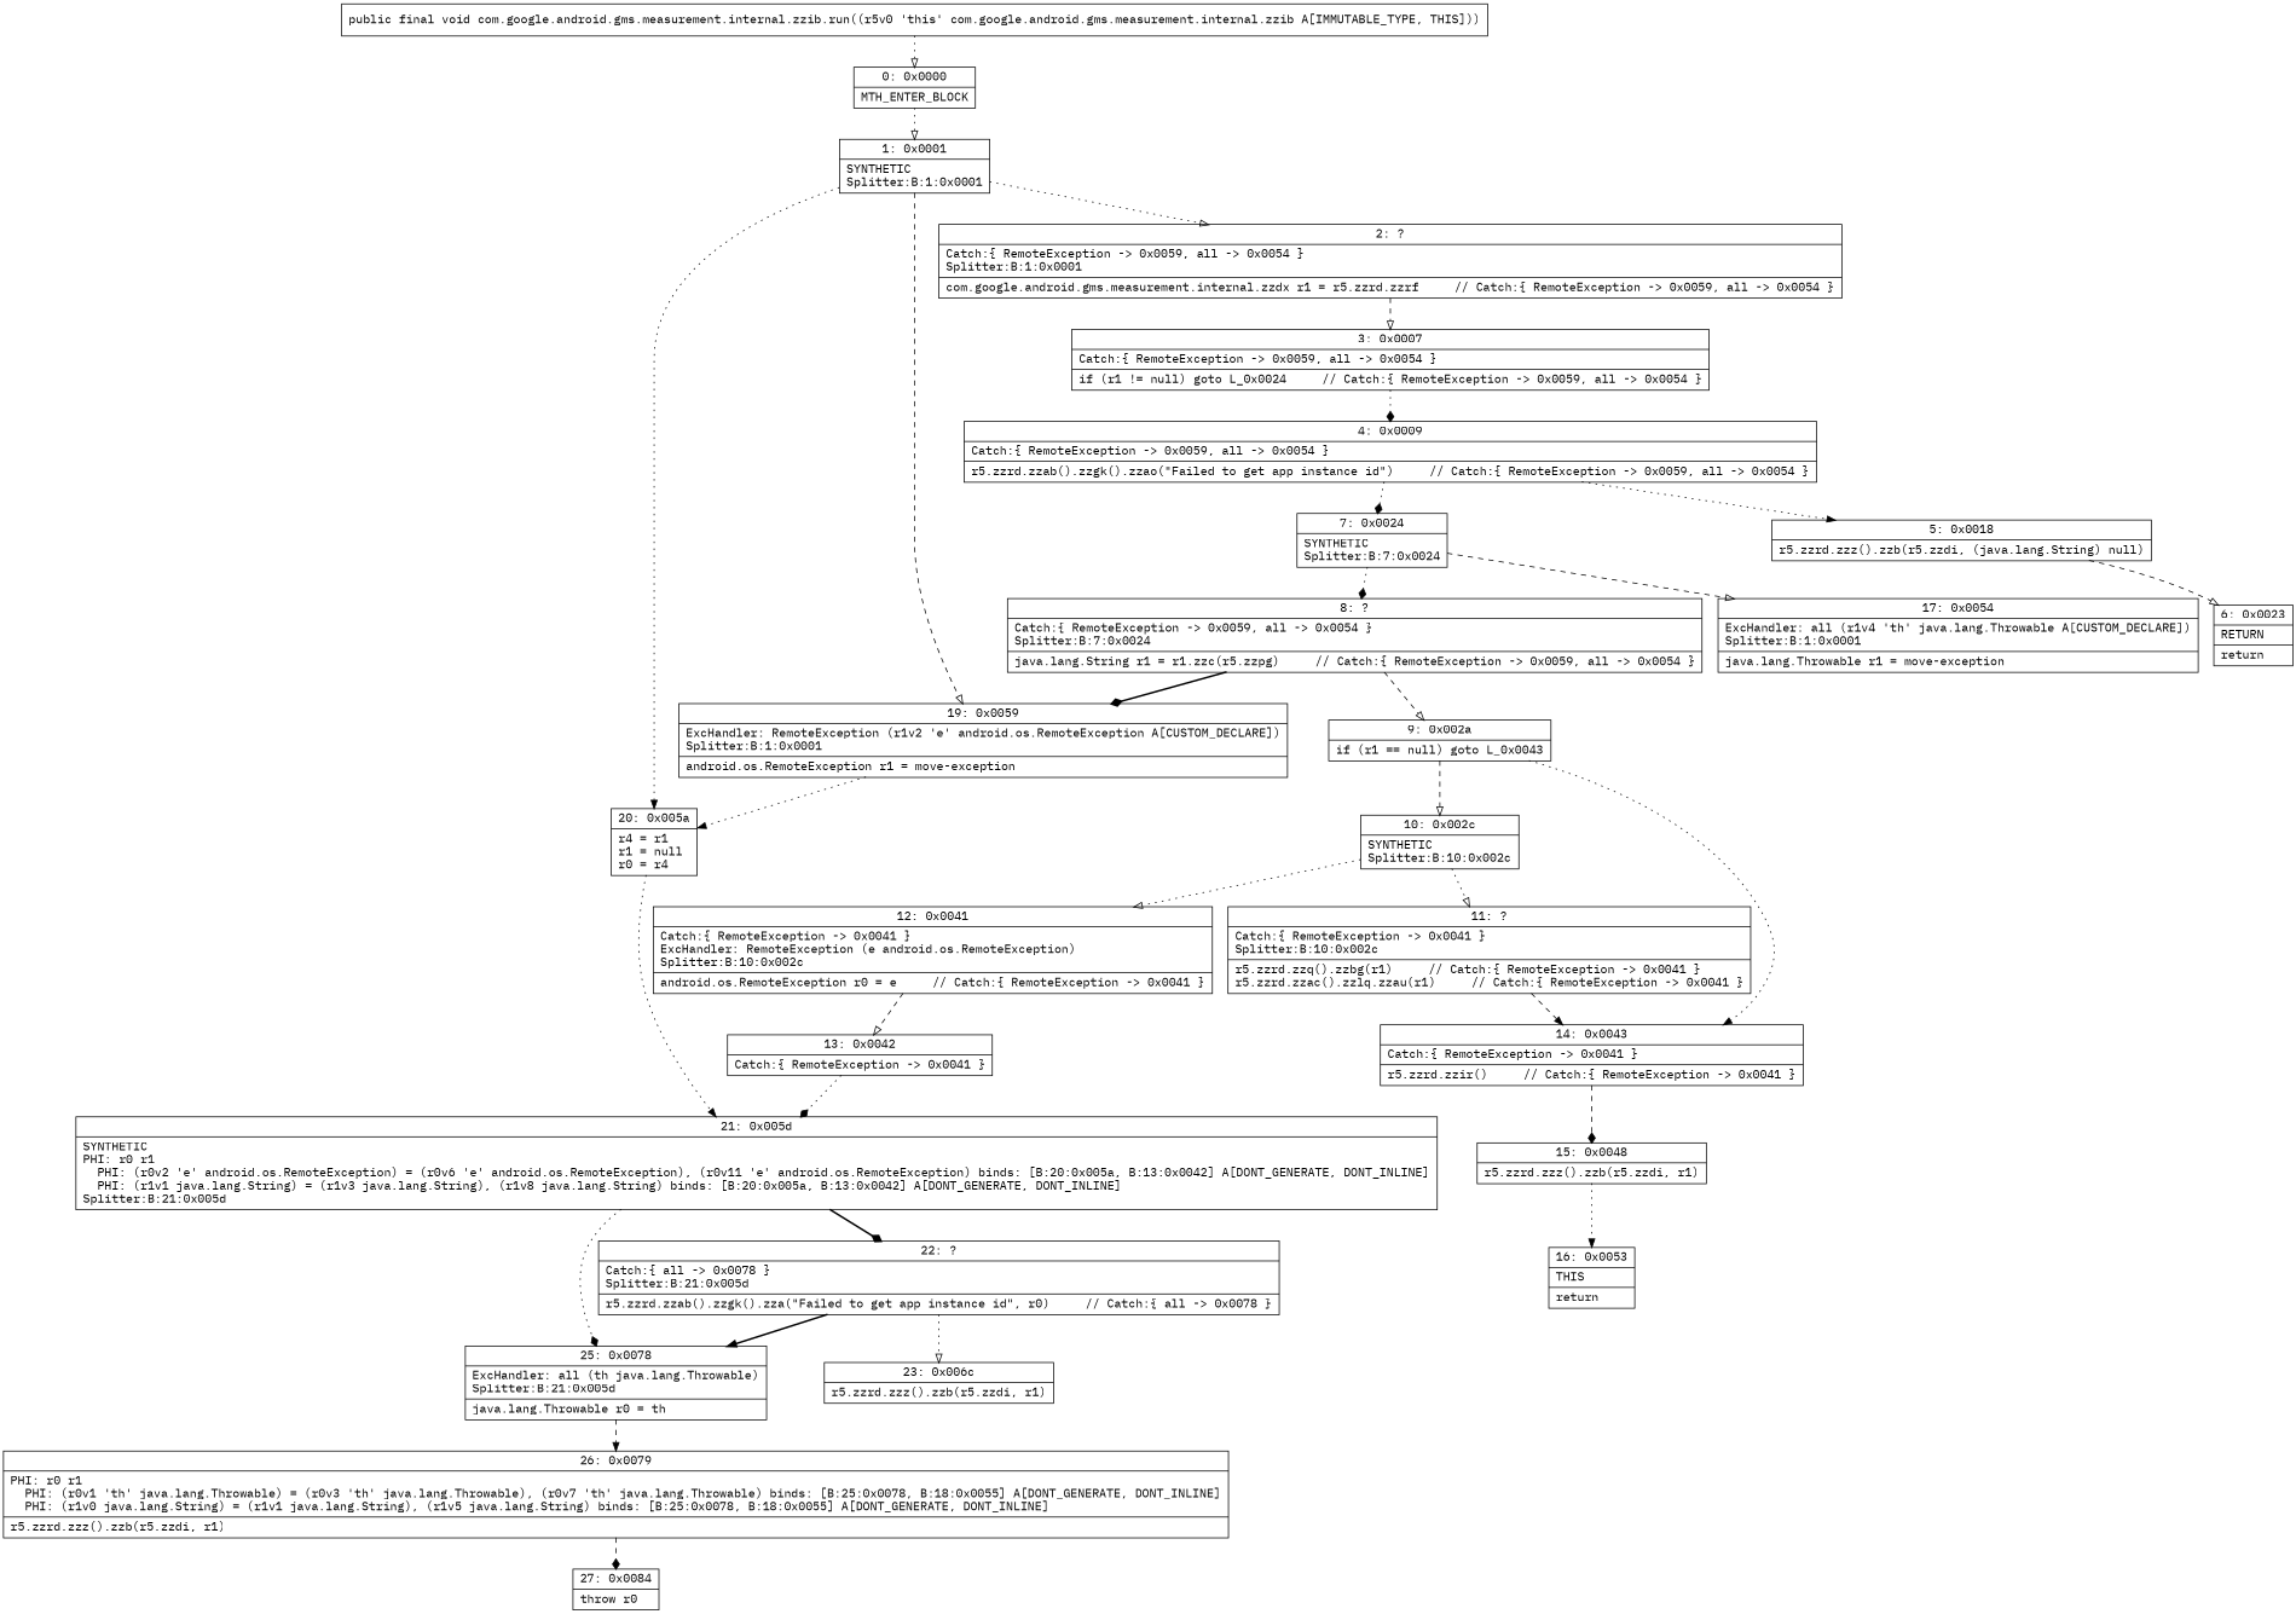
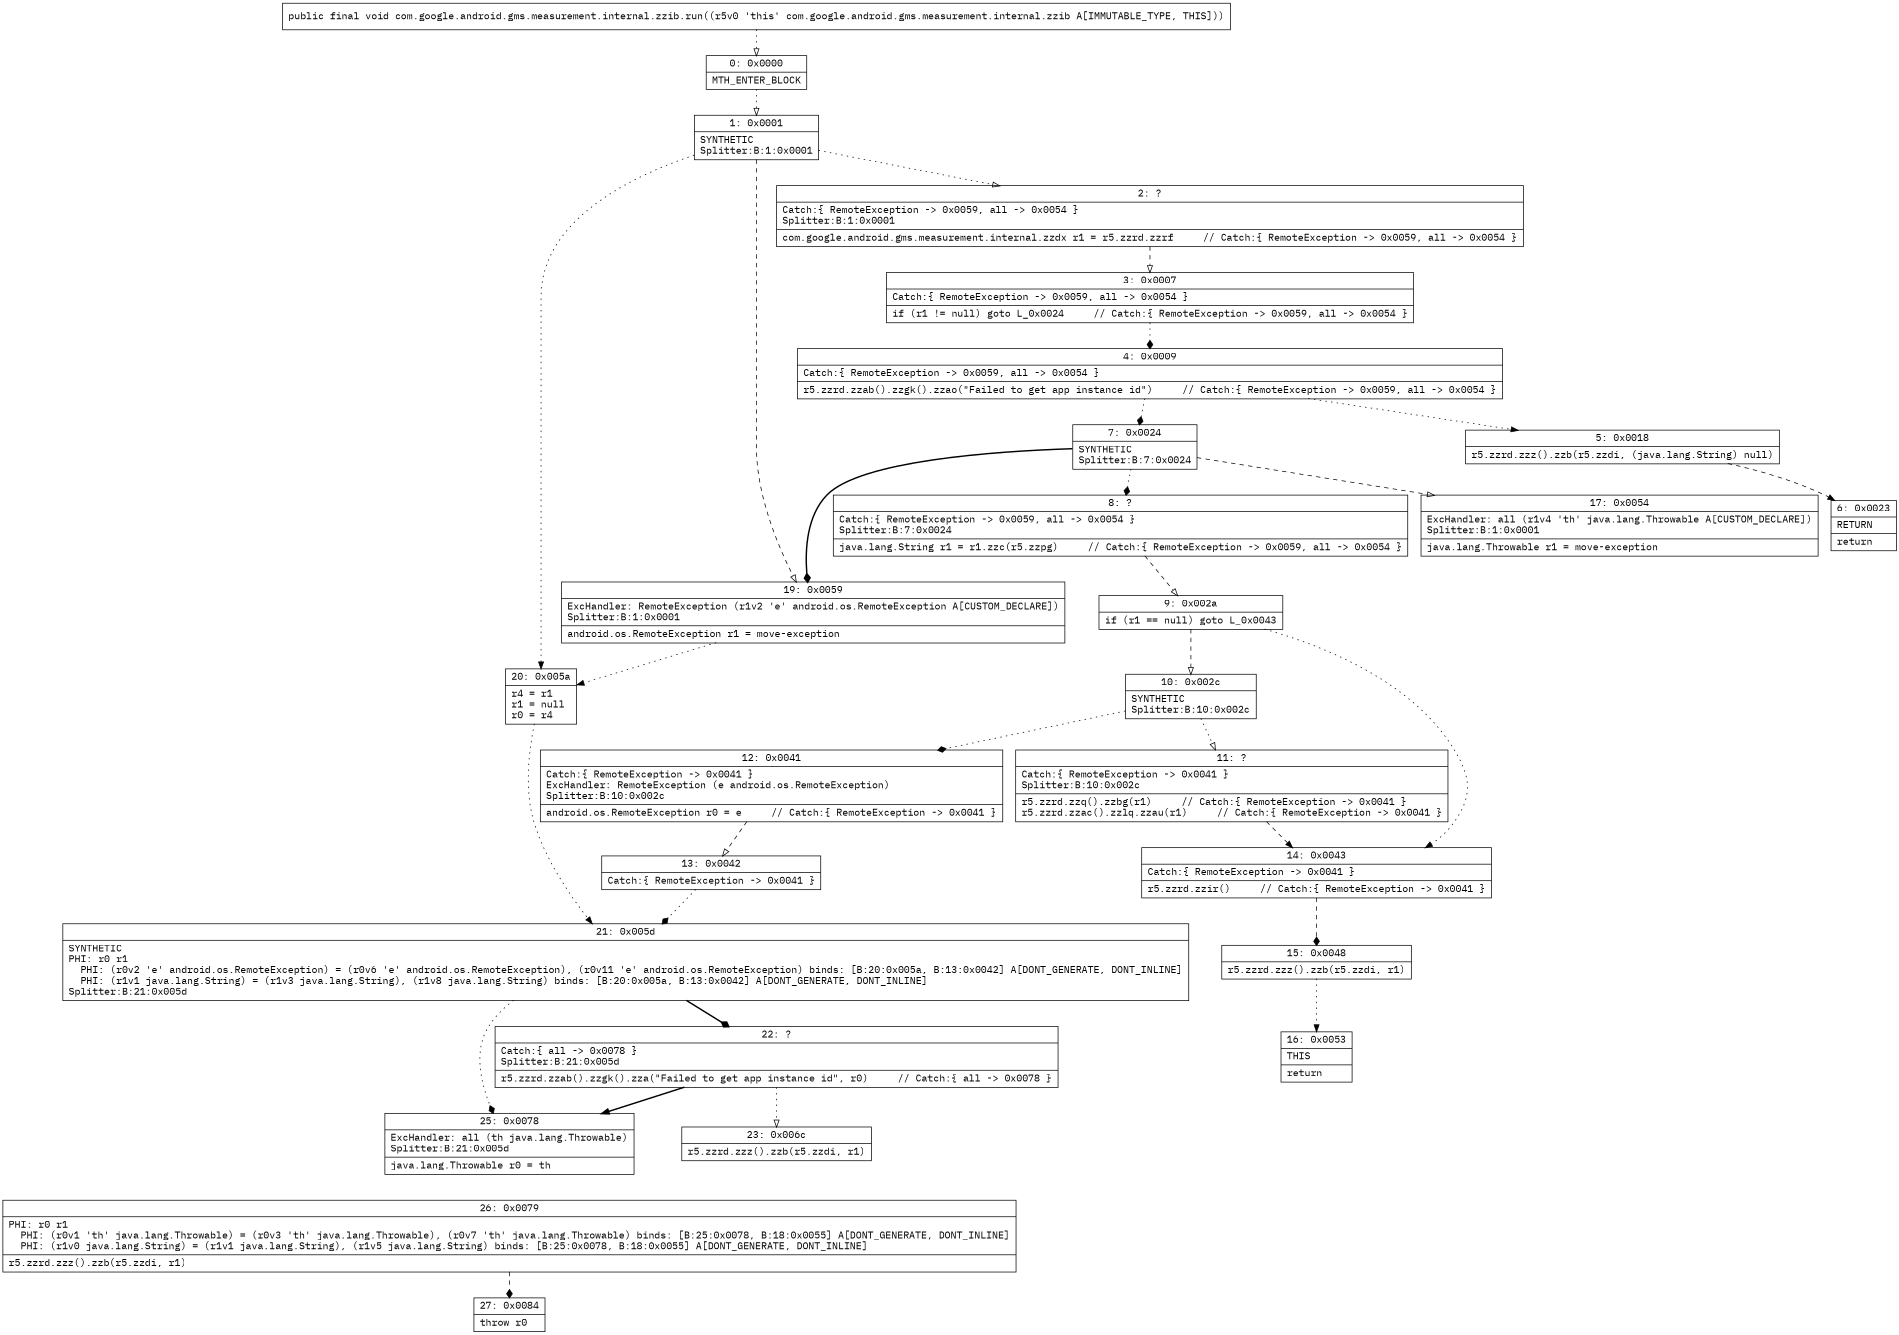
  digraph {
    fontname="IBM Plex Mono"
    node [fontname="IBM Plex Mono" shape=record]
    edge [arrowhead=onormal fontname="IBM Plex Mono" style=dotted]
    n1 [label="{0\:\ 0x0000|MTH_ENTER_BLOCK\l}"]
    n2 [label="{1\:\ 0x0001|SYNTHETIC\lSplitter:B:1:0x0001\l}"]
    n3 [label="{2\:\ ?|Catch:\{ RemoteException \-\> 0x0059, all \-\> 0x0054 \}\lSplitter:B:1:0x0001\l|com.google.android.gms.measurement.internal.zzdx r1 = r5.zzrd.zzrf     \/\/ Catch:\{ RemoteException \-\> 0x0059, all \-\> 0x0054 \}\l}"]
    n4 [label="{19\:\ 0x0059|ExcHandler: RemoteException (r1v2 'e' android.os.RemoteException A[CUSTOM_DECLARE])\lSplitter:B:1:0x0001\l|android.os.RemoteException r1 = move\-exception\l}"]
    n5 [label="{20\:\ 0x005a|r4 = r1\lr1 = null\lr0 = r4\l}"]
    n6 [label="{3\:\ 0x0007|Catch:\{ RemoteException \-\> 0x0059, all \-\> 0x0054 \}\l|if (r1 != null) goto L_0x0024     \/\/ Catch:\{ RemoteException \-\> 0x0059, all \-\> 0x0054 \}\l}"]
    n7 [label="{17\:\ 0x0054|ExcHandler: all (r1v4 'th' java.lang.Throwable A[CUSTOM_DECLARE])\lSplitter:B:1:0x0001\l|java.lang.Throwable r1 = move\-exception\l}"]
    n8 [label="{4\:\ 0x0009|Catch:\{ RemoteException \-\> 0x0059, all \-\> 0x0054 \}\l|r5.zzrd.zzab().zzgk().zzao(\"Failed to get app instance id\")     \/\/ Catch:\{ RemoteException \-\> 0x0059, all \-\> 0x0054 \}\l}"]
    n9 [label="{7\:\ 0x0024|SYNTHETIC\lSplitter:B:7:0x0024\l}"]
    n10 [label="{5\:\ 0x0018|r5.zzrd.zzz().zzb(r5.zzdi, (java.lang.String) null)\l}"]
    n11 [label="{8\:\ ?|Catch:\{ RemoteException \-\> 0x0059, all \-\> 0x0054 \}\lSplitter:B:7:0x0024\l|java.lang.String r1 = r1.zzc(r5.zzpg)     \/\/ Catch:\{ RemoteException \-\> 0x0059, all \-\> 0x0054 \}\l}"]
    n12 [label="{6\:\ 0x0023|RETURN\l|return\l}"]
    n13 [label="{9\:\ 0x002a|if (r1 == null) goto L_0x0043\l}"]
    n14 [label="{10\:\ 0x002c|SYNTHETIC\lSplitter:B:10:0x002c\l}"]
    n15 [label="{14\:\ 0x0043|Catch:\{ RemoteException \-\> 0x0041 \}\l|r5.zzrd.zzir()     \/\/ Catch:\{ RemoteException \-\> 0x0041 \}\l}"]
    n16 [label="{11\:\ ?|Catch:\{ RemoteException \-\> 0x0041 \}\lSplitter:B:10:0x002c\l|r5.zzrd.zzq().zzbg(r1)     \/\/ Catch:\{ RemoteException \-\> 0x0041 \}\lr5.zzrd.zzac().zzlq.zzau(r1)     \/\/ Catch:\{ RemoteException \-\> 0x0041 \}\l}"]
    n17 [label="{12\:\ 0x0041|Catch:\{ RemoteException \-\> 0x0041 \}\lExcHandler: RemoteException (e android.os.RemoteException)\lSplitter:B:10:0x002c\l|android.os.RemoteException r0 = e     \/\/ Catch:\{ RemoteException \-\> 0x0041 \}\l}"]
    n18 [label="{15\:\ 0x0048|r5.zzrd.zzz().zzb(r5.zzdi, r1)\l}"]
    n19 [label="{13\:\ 0x0042|Catch:\{ RemoteException \-\> 0x0041 \}\l}"]
    n20 [label="{21\:\ 0x005d|SYNTHETIC\lPHI: r0 r1 \l  PHI: (r0v2 'e' android.os.RemoteException) = (r0v6 'e' android.os.RemoteException), (r0v11 'e' android.os.RemoteException) binds: [B:20:0x005a, B:13:0x0042] A[DONT_GENERATE, DONT_INLINE]\l  PHI: (r1v1 java.lang.String) = (r1v3 java.lang.String), (r1v8 java.lang.String) binds: [B:20:0x005a, B:13:0x0042] A[DONT_GENERATE, DONT_INLINE]\lSplitter:B:21:0x005d\l}"]
    n21 [label="{22\:\ ?|Catch:\{ all \-\> 0x0078 \}\lSplitter:B:21:0x005d\l|r5.zzrd.zzab().zzgk().zza(\"Failed to get app instance id\", r0)     \/\/ Catch:\{ all \-\> 0x0078 \}\l}"]
    n22 [label="{25\:\ 0x0078|ExcHandler: all (th java.lang.Throwable)\lSplitter:B:21:0x005d\l|java.lang.Throwable r0 = th\l}"]
    n23 [label="{16\:\ 0x0053|THIS\l|return\l}"]
    n24 [label="{26\:\ 0x0079|PHI: r0 r1 \l  PHI: (r0v1 'th' java.lang.Throwable) = (r0v3 'th' java.lang.Throwable), (r0v7 'th' java.lang.Throwable) binds: [B:25:0x0078, B:18:0x0055] A[DONT_GENERATE, DONT_INLINE]\l  PHI: (r1v0 java.lang.String) = (r1v1 java.lang.String), (r1v5 java.lang.String) binds: [B:25:0x0078, B:18:0x0055] A[DONT_GENERATE, DONT_INLINE]\l|r5.zzrd.zzz().zzb(r5.zzdi, r1)\l}"]
    n25 [label="{27\:\ 0x0084|throw r0\l}"]
    n26 [label="{23\:\ 0x006c|r5.zzrd.zzz().zzb(r5.zzdi, r1)\l}"]
    n27 [label="{public final void com.google.android.gms.measurement.internal.zzib.run((r5v0 'this' com.google.android.gms.measurement.internal.zzib A[IMMUTABLE_TYPE, THIS])) }"]
    n1 -> n2
    n2 -> n3
    n2 -> n4 [style=dashed]
    n2 -> n5 [arrowhead=normal]
    n3 -> n6 [style=dashed]
    n4 -> n5 [arrowhead=normal]
    n5 -> n20 [arrowhead=normal]
    n6 -> n8 [arrowhead=diamond]
    n8 -> n9 [arrowhead=diamond]
    n8 -> n10 [arrowhead=normal]
-   n11 -> n4 [arrowhead=diamond style=bold]
+   n9 -> n4 [arrowhead=diamond style=bold]
    n9 -> n7 [style=dashed]
    n9 -> n11 [arrowhead=diamond]
-   n10 -> n12 [style=dashed]
+   n10 -> n12 [arrowhead=normal style=dashed]
    n11 -> n13 [style=dashed]
    n13 -> n14 [style=dashed]
    n13 -> n15 [arrowhead=normal]
    n14 -> n16
-   n14 -> n17
+   n14 -> n17 [arrowhead=diamond]
    n15 -> n18 [arrowhead=diamond style=dashed]
    n16 -> n15 [arrowhead=normal style=dashed]
    n17 -> n19 [style=dashed]
    n18 -> n23 [arrowhead=normal]
    n19 -> n20 [arrowhead=diamond]
    n20 -> n21 [arrowhead=diamond style=bold]
    n20 -> n22 [arrowhead=diamond]
    n21 -> n22 [arrowhead=normal style=bold]
    n21 -> n26
-   n22 -> n24 [arrowhead=normal style=dashed]
    n24 -> n25 [arrowhead=diamond style=dashed]
    n27 -> n1
  }
